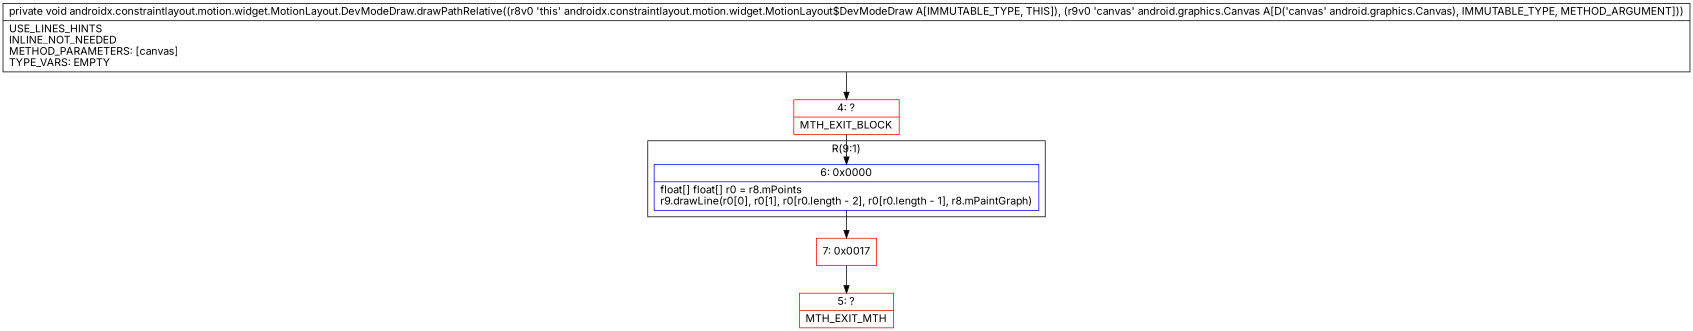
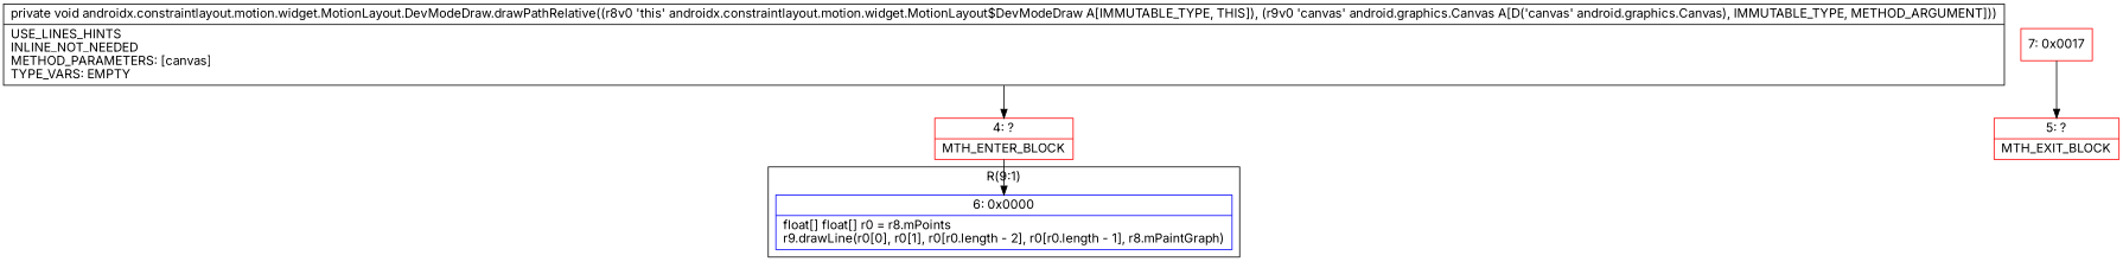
  digraph {
    fontname=Inter
    node [color=red fontname=Inter shape=record]
    edge [fontname=Inter]
    n1 [color=blue label="{6\:\ 0x0000|float[] float[] r0 = r8.mPoints\lr9.drawLine(r0[0], r0[1], r0[r0.length \- 2], r0[r0.length \- 1], r8.mPaintGraph)\l}"]
    n2 [label="{7\:\ 0x0017}"]
-   n3 [label="{5\:\ ?|MTH_EXIT_MTH\l}"]
-   n4 [label="{4\:\ ?|MTH_EXIT_BLOCK\l}"]
+   n3 [label="{5\:\ ?|MTH_EXIT_BLOCK\l}"]
+   n4 [label="{4\:\ ?|MTH_ENTER_BLOCK\l}"]
    n5 [label="{private void androidx.constraintlayout.motion.widget.MotionLayout.DevModeDraw.drawPathRelative((r8v0 'this' androidx.constraintlayout.motion.widget.MotionLayout$DevModeDraw A[IMMUTABLE_TYPE, THIS]), (r9v0 'canvas' android.graphics.Canvas A[D('canvas' android.graphics.Canvas), IMMUTABLE_TYPE, METHOD_ARGUMENT]))  | USE_LINES_HINTS\lINLINE_NOT_NEEDED\lMETHOD_PARAMETERS: [canvas]\lTYPE_VARS: EMPTY\l}" color=""]
    subgraph cluster_1 {
      label="R(9:1)"
      n1
    }
-   n1 -> n2
    n2 -> n3
    n4 -> n1
    n5 -> n4
  }
